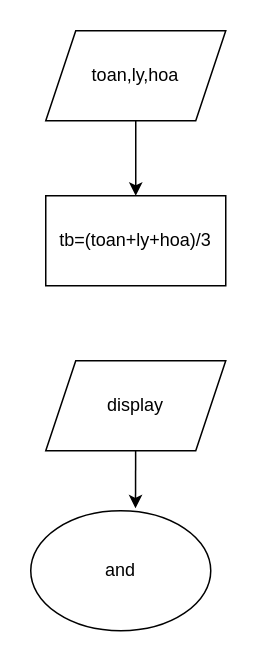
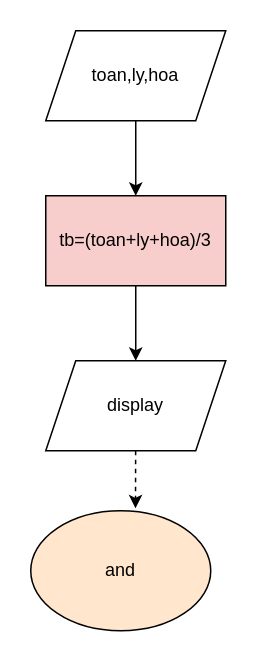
  <mxCell id="0" />
  <mxCell id="1" parent="0" />
  <mxCell id="2" value="toan,ly,hoa" style="shape=parallelogram;perimeter=parallelogramPerimeter;whiteSpace=wrap;html=1;fixedSize=1;" vertex="1" parent="1"><mxGeometry x="30" y="20" width="120" height="60" as="geometry" /></mxCell>
- <mxCell id="4" value="tb=(toan+ly+hoa)/3" style="rounded=0;whiteSpace=wrap;html=1;" vertex="1" parent="1"><mxGeometry x="30" y="130" width="120" height="60" as="geometry" /></mxCell>
+ <mxCell id="3" value="" style="edgeStyle=orthogonalEdgeStyle;rounded=0;orthogonalLoop=1;jettySize=auto;html=1;" edge="1" parent="1" source="4" target="6"><mxGeometry relative="1" as="geometry" /></mxCell>
+ <mxCell id="4" value="tb=(toan+ly+hoa)/3" style="rounded=0;whiteSpace=wrap;html=1;fillColor=#f8cecc;" vertex="1" parent="1"><mxGeometry x="30" y="130" width="120" height="60" as="geometry" /></mxCell>
  <mxCell id="5" style="edgeStyle=orthogonalEdgeStyle;rounded=0;orthogonalLoop=1;jettySize=auto;html=1;exitX=0.5;exitY=1;exitDx=0;exitDy=0;" edge="1" parent="1"><mxGeometry relative="1" as="geometry"><mxPoint x="90" y="320" as="targetPoint" /><mxPoint x="90" y="320" as="sourcePoint" /></mxGeometry></mxCell>
  <mxCell id="6" value="display" style="shape=parallelogram;perimeter=parallelogramPerimeter;whiteSpace=wrap;html=1;fixedSize=1;" vertex="1" parent="1"><mxGeometry x="30" y="240" width="120" height="60" as="geometry" /></mxCell>
- <mxCell id="7" value="and" style="ellipse;whiteSpace=wrap;html=1;" vertex="1" parent="1"><mxGeometry x="20" y="340" width="120" height="80" as="geometry" /></mxCell>
+ <mxCell id="7" value="and" style="ellipse;whiteSpace=wrap;html=1;fillColor=#ffe6cc;" vertex="1" parent="1"><mxGeometry x="20" y="340" width="120" height="80" as="geometry" /></mxCell>
  <mxCell id="8" value="" style="endArrow=classic;html=1;rounded=0;entryX=0.5;entryY=0;entryDx=0;entryDy=0;exitX=0.5;exitY=1;exitDx=0;exitDy=0;" edge="1" parent="1" source="2" target="4"><mxGeometry width="50" height="50" relative="1" as="geometry"><mxPoint x="80" y="90" as="sourcePoint" /><mxPoint x="130" y="80" as="targetPoint" /></mxGeometry></mxCell>
- <mxCell id="9" value="" style="endArrow=classic;html=1;rounded=0;entryX=0.582;entryY=-0.02;entryDx=0;entryDy=0;entryPerimeter=0;" edge="1" parent="1" source="6" target="7"><mxGeometry width="50" height="50" relative="1" as="geometry"><mxPoint x="80" y="319.289" as="sourcePoint" /><mxPoint x="90" y="330" as="targetPoint" /></mxGeometry></mxCell>
+ <mxCell id="9" value="" style="endArrow=classic;html=1;rounded=0;entryX=0.582;entryY=-0.02;entryDx=0;entryDy=0;entryPerimeter=0;dashed=1;" edge="1" parent="1" source="6" target="7"><mxGeometry width="50" height="50" relative="1" as="geometry"><mxPoint x="80" y="319.289" as="sourcePoint" /><mxPoint x="90" y="330" as="targetPoint" /></mxGeometry></mxCell>
